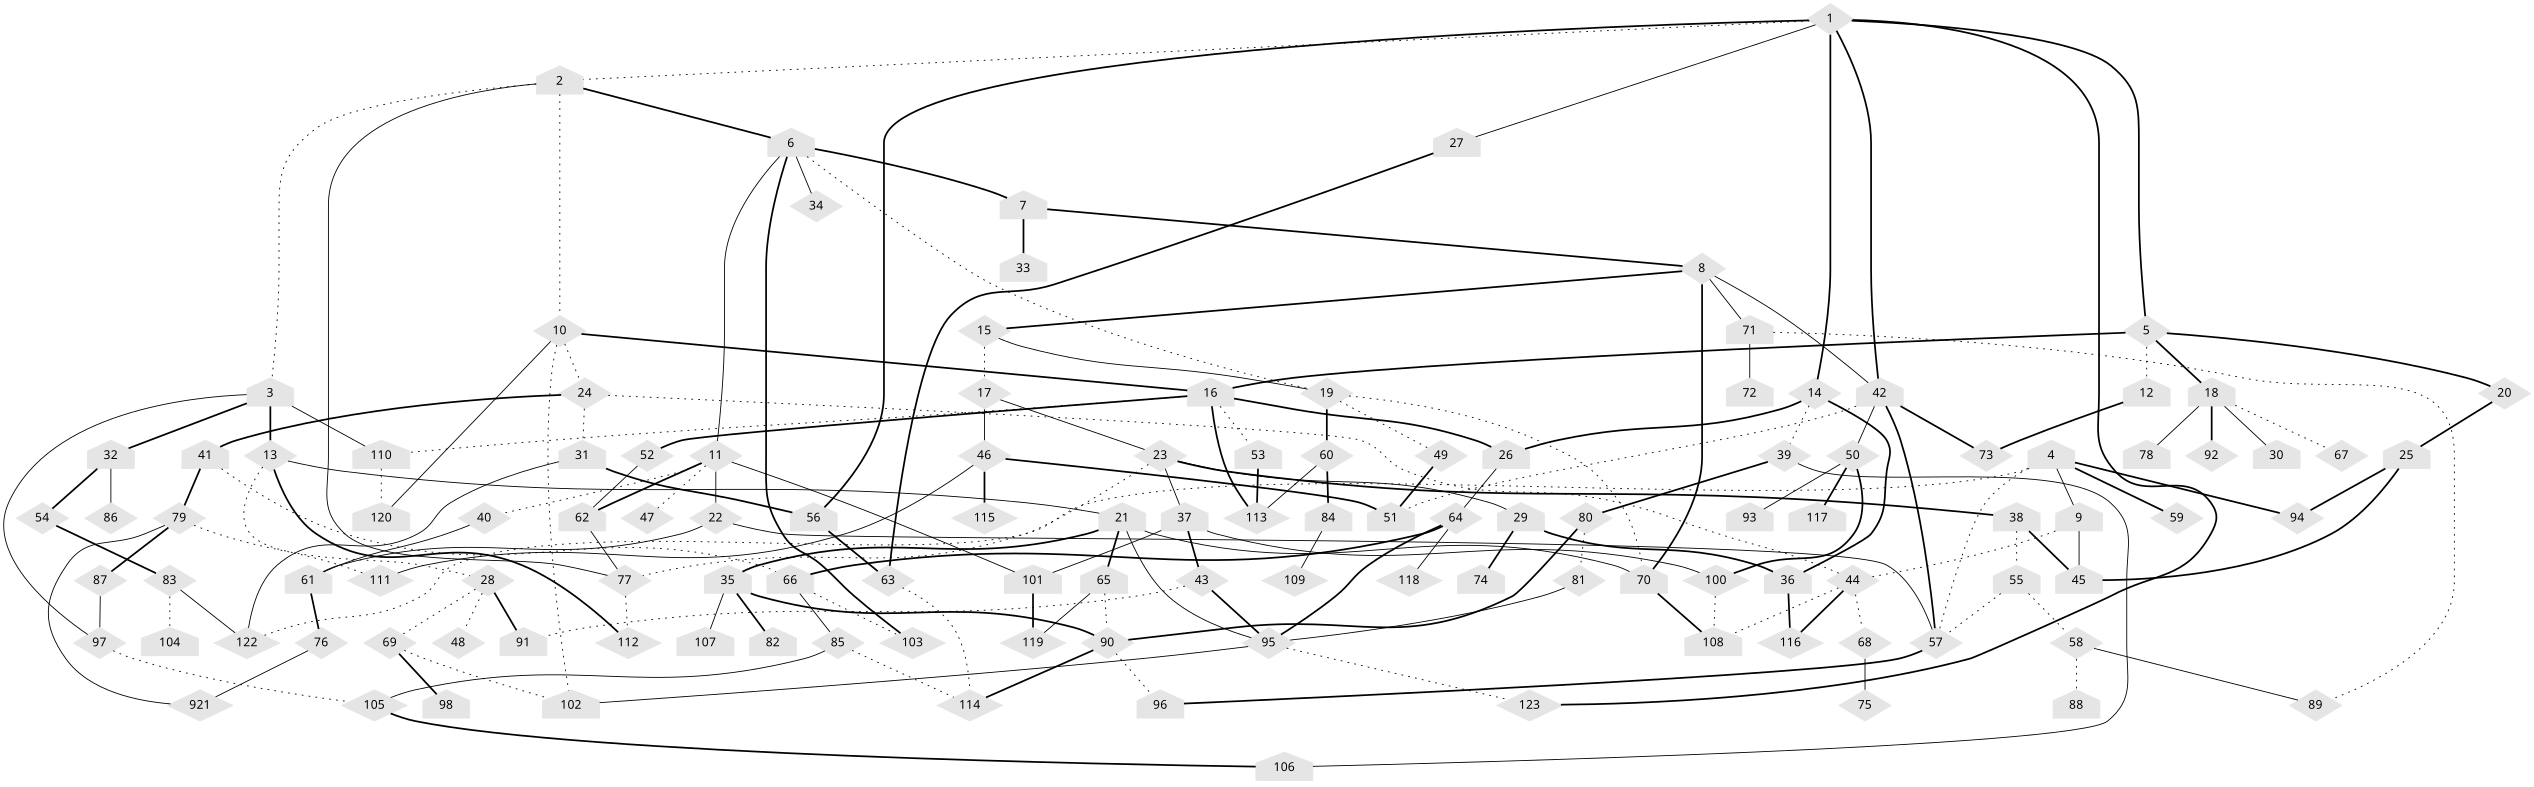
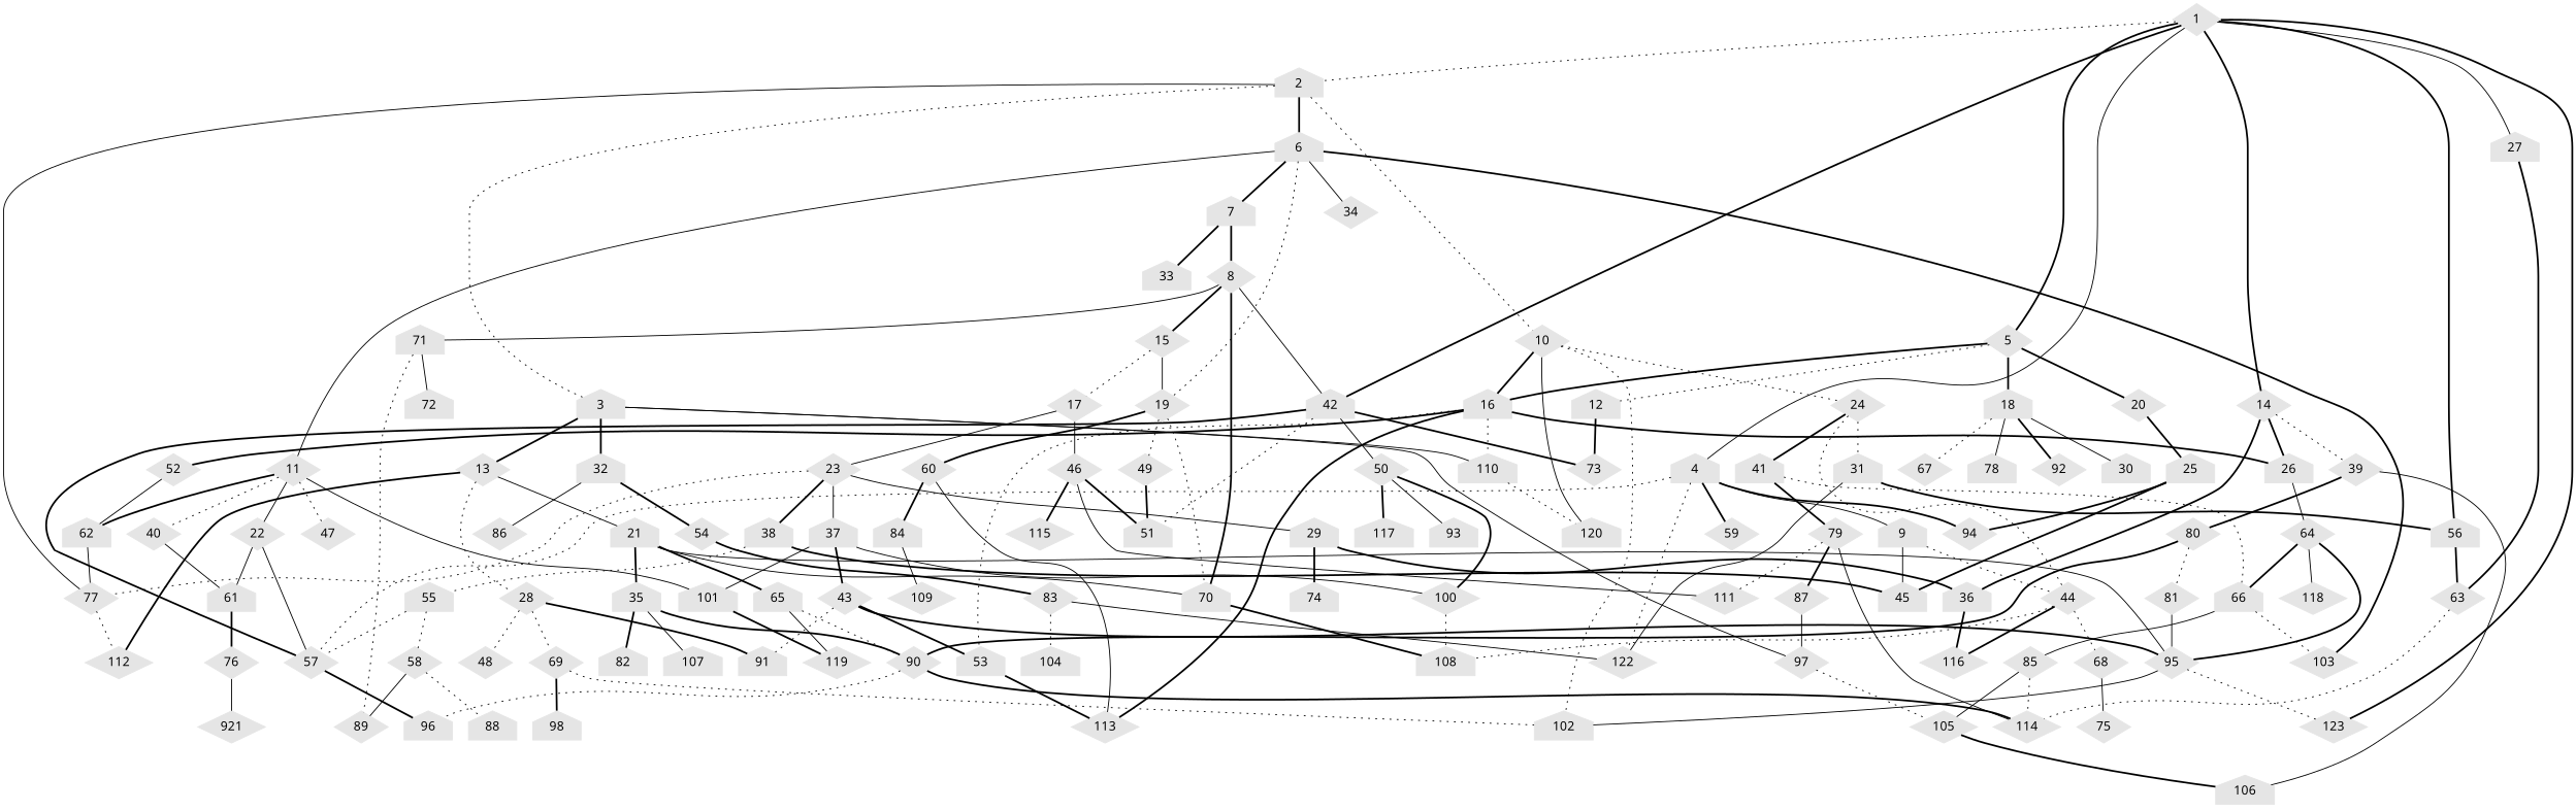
  graph {
    fontname="Noto Sans"
    node [color=gray90 fontname="Noto Sans" shape=diamond style=filled]
    edge [fontname="Noto Sans" style=bold]
    2 [shape=house]
    1
    4 [shape=house]
    5
    14
    27 [shape=house]
    42 [shape=house]
    56 [shape=house]
    123
    3 [shape=house]
    6 [shape=house]
    10
    77
    9 [shape=house]
    57
    59
    94
    122
    12 [shape=house]
    16 [shape=house]
    18 [shape=house]
    20
    26 [shape=house]
    36 [shape=house]
    39
    63
    73
    50
    51 [shape=house]
    13
    32 [shape=house]
    97
    110 [shape=house]
    7 [shape=house]
    11
    19
    34
    103
    24
    102 [shape=house]
    120 [shape=house]
    112
    21 [shape=house]
    28
    54
    86
    105
    44
    45 [shape=house]
    96 [shape=house]
    52
    53 [shape=house]
    113
    30 [shape=house]
    67
    78 [shape=house]
    92
    25 [shape=house]
    8
    33 [shape=house]
    22
    40
    47
    62 [shape=house]
    101 [shape=house]
    70 [shape=house]
    49
    60
    15
    71 [shape=house]
    17
    108 [shape=house]
    89
    72 [shape=house]
    116
    68
    31 [shape=house]
    41 [shape=house]
    61 [shape=house]
    119
    35 [shape=house]
    65 [shape=house]
    95
    48
    69
    91 [shape=house]
    64
    80
    106 [shape=house]
    23
    46
    29 [shape=house]
    37 [shape=house]
    38 [shape=house]
    111
    115
    84 [shape=house]
    82 [shape=house]
    90
    107 [shape=house]
    74 [shape=house]
    43
    100
    55 [shape=house]
    66 [shape=house]
    79
    118
    109
    114
    98 [shape=house]
    83
    88 [shape=house]
    58
    81
    76
    85
    n117 [label=921]
    87
    93 [shape=house]
    117 [shape=house]
    75
    104 [shape=house]
    2 -- 3 [style=dotted]
    2 -- 6
    2 -- 10 [style=dotted]
    2 -- 77 [style=solid]
    1 -- 2 [style=dotted]
+   1 -- 4 [style=solid]
    1 -- 5
    1 -- 14
    1 -- 27 [style=solid]
    1 -- 42
    1 -- 56
    1 -- 123
    4 -- 9 [style=solid]
    4 -- 57 [style=dotted]
    4 -- 59
    4 -- 94
    4 -- 122 [style=dotted]
    5 -- 12 [style=dotted]
    5 -- 16
    5 -- 18
    5 -- 20
    14 -- 26
    14 -- 36
    14 -- 39 [style=dotted]
    27 -- 63
    42 -- 57
    42 -- 73
    42 -- 50 [style=solid]
    42 -- 51 [style=dotted]
    56 -- 63
    3 -- 13
    3 -- 32
    3 -- 97 [style=solid]
    3 -- 110 [style=solid]
    6 -- 7
    6 -- 11 [style=solid]
    6 -- 19 [style=dotted]
    6 -- 34 [style=solid]
    6 -- 103
    10 -- 16
    10 -- 24 [style=dotted]
    10 -- 102 [style=dotted]
    10 -- 120 [style=solid]
    77 -- 112 [style=dotted]
    9 -- 44 [style=dotted]
    9 -- 45 [style=solid]
    57 -- 96
    12 -- 73
    16 -- 26
    16 -- 110 [style=dotted]
    16 -- 52
    16 -- 53 [style=dotted]
    16 -- 113
    18 -- 30 [style=solid]
    18 -- 67 [style=dotted]
    18 -- 78 [style=solid]
    18 -- 92
    20 -- 25
    26 -- 64 [style=solid]
    36 -- 116
    39 -- 80
    39 -- 106 [style=solid]
    63 -- 114 [style=dotted]
    50 -- 100
    50 -- 93 [style=solid]
    50 -- 117
    13 -- 112
    13 -- 21 [style=solid]
    13 -- 28 [style=dotted]
    32 -- 54
    32 -- 86 [style=solid]
    97 -- 105 [style=dotted]
    110 -- 120 [style=dotted]
    7 -- 8
    7 -- 33
    11 -- 22 [style=solid]
    11 -- 40 [style=dotted]
    11 -- 47 [style=dotted]
    11 -- 62
    11 -- 101 [style=solid]
    19 -- 70 [style=dotted]
    19 -- 49 [style=dotted]
    19 -- 60
    24 -- 44 [style=dotted]
    24 -- 31 [style=dotted]
    24 -- 41
    21 -- 70 [style=solid]
    21 -- 35
    21 -- 65
    21 -- 95 [style=solid]
    28 -- 48 [style=dotted]
    28 -- 69 [style=dotted]
    28 -- 91
    54 -- 83
    105 -- 106
    44 -- 108 [style=dotted]
    44 -- 116
    44 -- 68 [style=dotted]
    52 -- 62 [style=solid]
    53 -- 113
    25 -- 94
    25 -- 45
    8 -- 42 [style=solid]
    8 -- 70
    8 -- 15
    8 -- 71 [style=solid]
    22 -- 57 [style=solid]
    22 -- 61 [style=solid]
    40 -- 61 [style=solid]
    62 -- 77 [style=solid]
    101 -- 119
    70 -- 108
    49 -- 51
    60 -- 113 [style=solid]
    60 -- 84
    15 -- 19 [style=solid]
    15 -- 17 [style=dotted]
    71 -- 89 [style=dotted]
    71 -- 72 [style=solid]
    17 -- 23 [style=solid]
    17 -- 46 [style=solid]
    68 -- 75 [style=solid]
    31 -- 56
    31 -- 122 [style=solid]
    41 -- 66 [style=dotted]
    41 -- 79
    61 -- 76
    35 -- 82
    35 -- 90
    35 -- 107 [style=solid]
    65 -- 119 [style=solid]
    65 -- 90 [style=dotted]
    95 -- 123 [style=dotted]
    95 -- 102 [style=solid]
    69 -- 102 [style=dotted]
    69 -- 98
    64 -- 95
    64 -- 66
    64 -- 118 [style=solid]
    80 -- 90
    80 -- 81 [style=dotted]
    23 -- 77 [style=dotted]
    23 -- 29 [style=solid]
    23 -- 37 [style=solid]
    23 -- 38
    46 -- 51
    46 -- 111 [style=solid]
    46 -- 115
    29 -- 36
    29 -- 74
    37 -- 101 [style=solid]
    37 -- 43
    37 -- 100 [style=solid]
    38 -- 45
    38 -- 55 [style=dotted]
    84 -- 109 [style=solid]
    90 -- 96 [style=dotted]
    90 -- 114
+   43 -- 53
    43 -- 95
    43 -- 91 [style=dotted]
    100 -- 108 [style=dotted]
    55 -- 57 [style=dotted]
    55 -- 58 [style=dotted]
    66 -- 103 [style=dotted]
    66 -- 85 [style=solid]
    79 -- 111 [style=dotted]
-   79 -- n117 [style=solid]
+   79 -- 114 [style=solid]
    79 -- 87
    83 -- 122 [style=solid]
    83 -- 104 [style=dotted]
    58 -- 89 [style=solid]
    58 -- 88 [style=dotted]
    81 -- 95 [style=solid]
    76 -- n117 [style=solid]
    85 -- 105 [style=solid]
    85 -- 114 [style=dotted]
    87 -- 97 [style=solid]
  }
